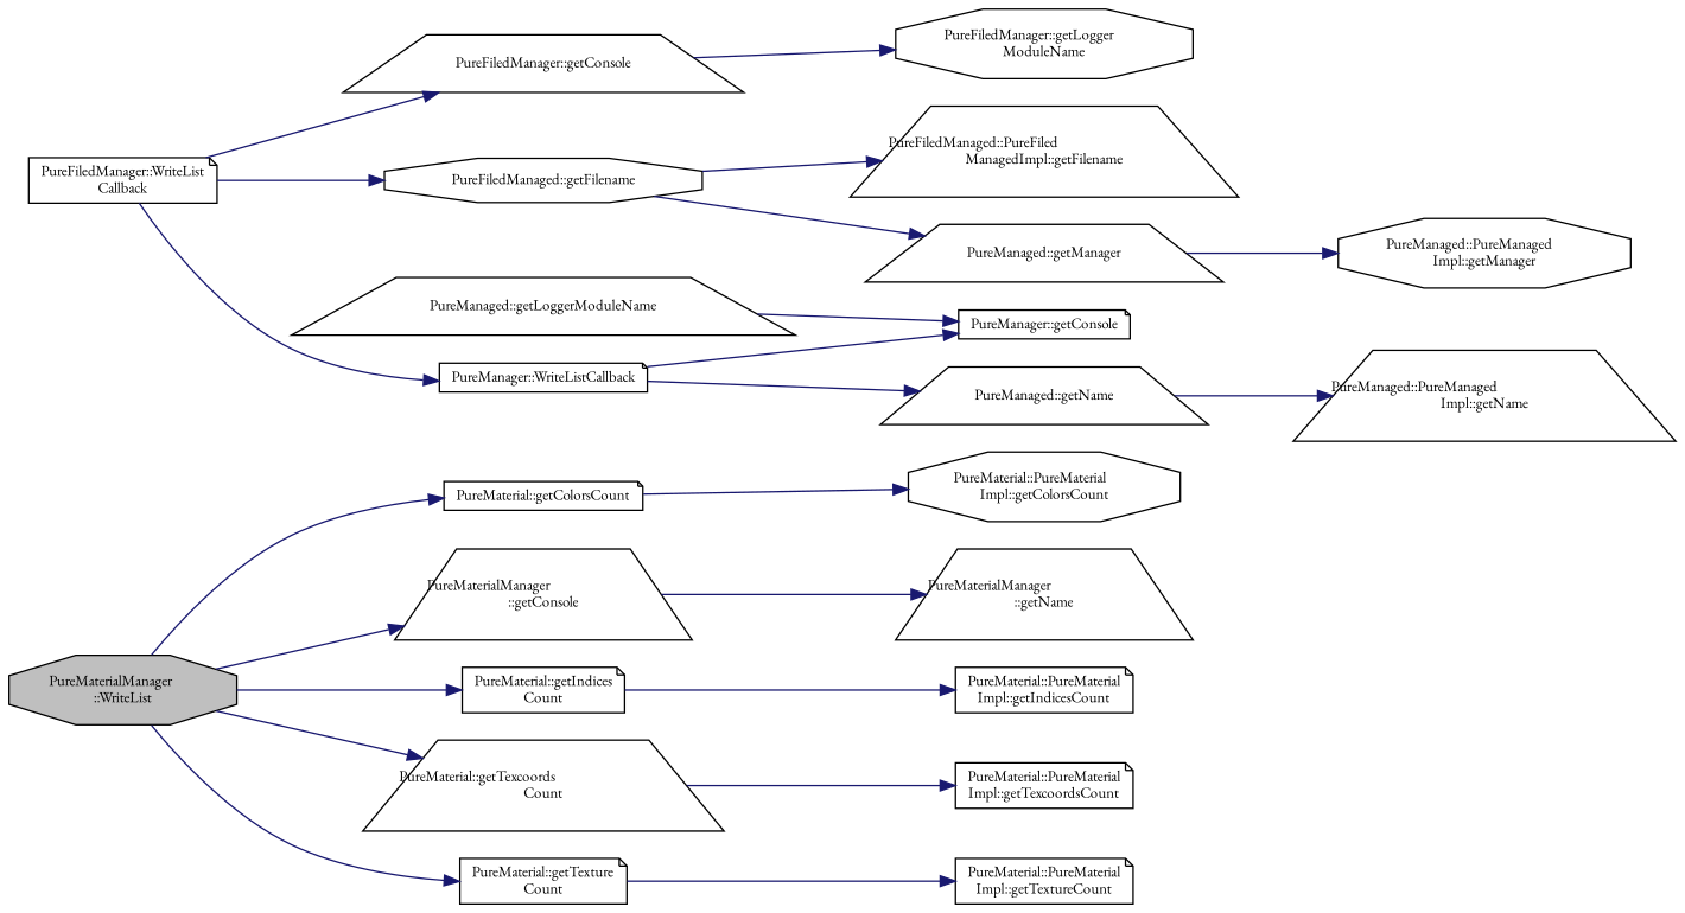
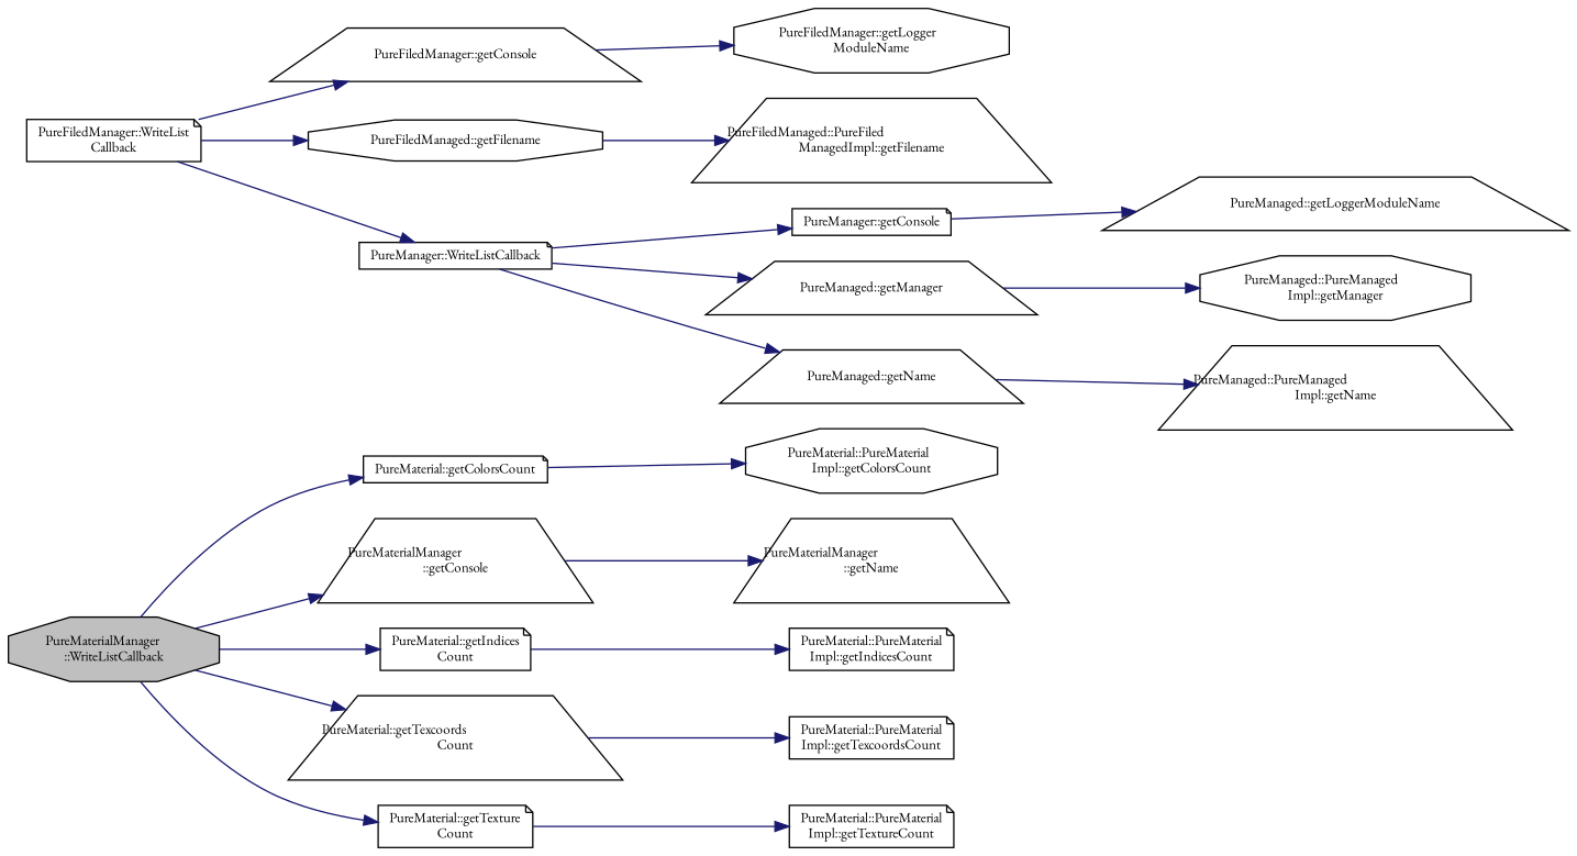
  digraph {
    fontname="EB Garamond"
    rankdir=LR
    node [color=black fillcolor=white fontname="EB Garamond" fontsize=10 shape=note style=filled]
    edge [color=midnightblue fontname="EB Garamond" fontsize=10 labelfontname=Helvetica labelfontsize=10 style=solid]
-   n1 [fillcolor=grey75 fontcolor=black height=0.2 label="PureMaterialManager\l::WriteList" shape=octagon width=0.4]
+   n1 [fillcolor=grey75 fontcolor=black height=0.2 label="PureMaterialManager\l::WriteListCallback" shape=octagon width=0.4]
    n2 [height=0.2 label="PureMaterial::getColorsCount" width=0.4]
    n3 [height=0.2 label="PureMaterialManager\l::getConsole" shape=trapezium width=0.4]
    n4 [height=0.2 label="PureMaterial::getIndices\lCount" width=0.4]
    n5 [height=0.2 label="PureMaterial::getTexcoords\lCount" shape=trapezium width=0.4]
    n6 [height=0.2 label="PureMaterial::getTexture\lCount" width=0.4]
    n7 [height=0.2 label="PureMaterial::PureMaterial\lImpl::getColorsCount" shape=octagon width=0.4]
    n8 [height=0.2 label="PureMaterialManager\l::getName" shape=trapezium width=0.4]
    n9 [height=0.2 label="PureMaterial::PureMaterial\lImpl::getIndicesCount" width=0.4]
    n10 [height=0.2 label="PureMaterial::PureMaterial\lImpl::getTexcoordsCount" width=0.4]
    n11 [height=0.2 label="PureMaterial::PureMaterial\lImpl::getTextureCount" width=0.4]
    n12 [height=0.2 label="PureFiledManager::WriteList\lCallback" width=0.4]
    n13 [height=0.2 label="PureFiledManager::getConsole" shape=trapezium width=0.4]
    n14 [height=0.2 label="PureFiledManaged::getFilename" shape=octagon width=0.4]
    n15 [height=0.2 label="PureManager::WriteListCallback" width=0.4]
    n16 [height=0.2 label="PureFiledManager::getLogger\lModuleName" shape=octagon width=0.4]
    n17 [height=0.2 label="PureFiledManaged::PureFiled\lManagedImpl::getFilename" shape=trapezium width=0.4]
    n18 [height=0.2 label="PureManager::getConsole" width=0.4]
    n19 [height=0.2 label="PureManaged::getManager" shape=trapezium width=0.4]
    n20 [height=0.2 label="PureManaged::getName" shape=trapezium width=0.4]
    n21 [height=0.2 label="PureManaged::getLoggerModuleName" shape=trapezium width=0.4]
    n22 [height=0.2 label="PureManaged::PureManaged\lImpl::getManager" shape=octagon width=0.4]
    n23 [height=0.2 label="PureManaged::PureManaged\lImpl::getName" shape=trapezium width=0.4]
    n1 -> n2
    n1 -> n3
    n1 -> n4
    n1 -> n5
    n1 -> n6
    n2 -> n7
    n3 -> n8
    n4 -> n9
    n5 -> n10
    n6 -> n11
    n12 -> n13
    n12 -> n14
    n12 -> n15
    n13 -> n16
    n14 -> n17
    n15 -> n18
-   n14 -> n19
+   n15 -> n19
    n15 -> n20
-   n21 -> n18
+   n18 -> n21
    n19 -> n22
    n20 -> n23
  }
